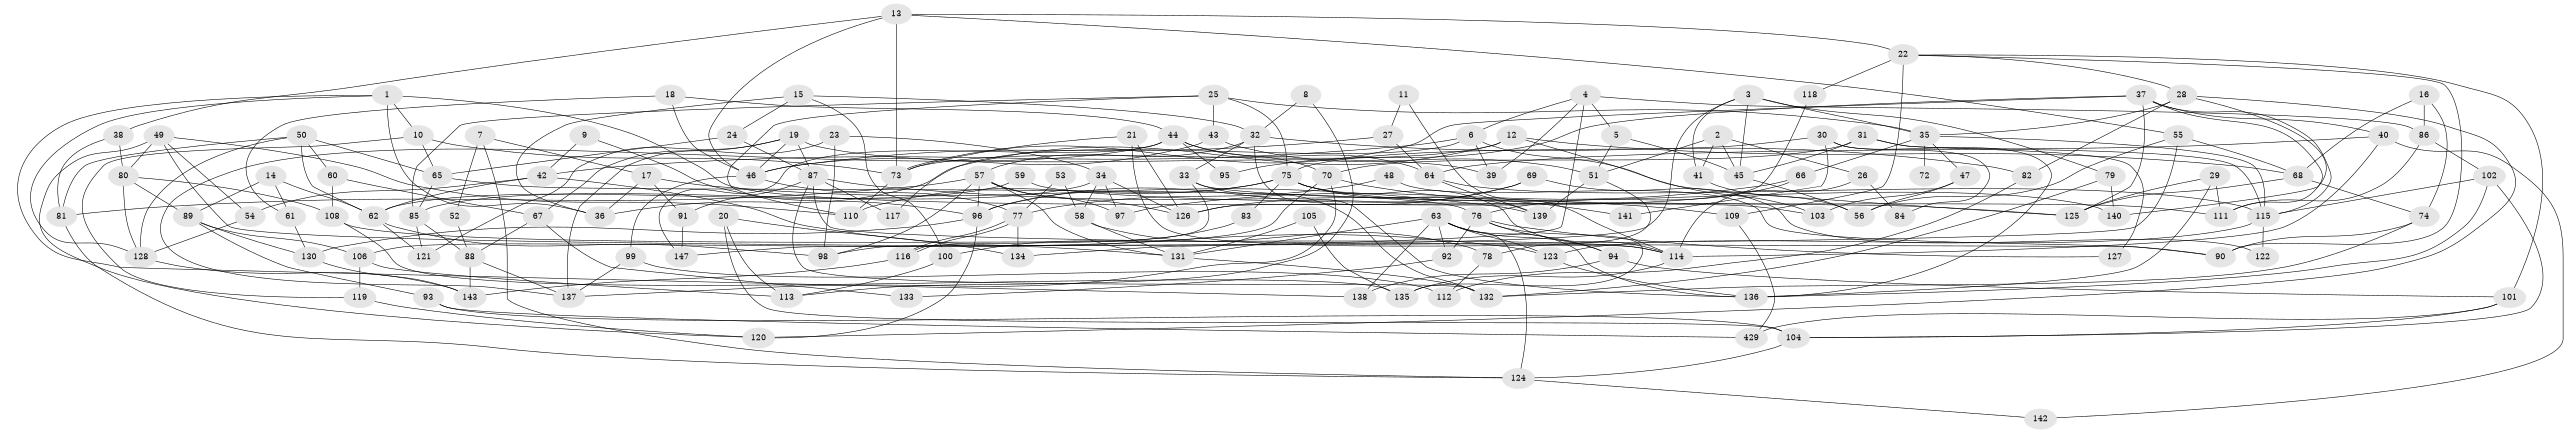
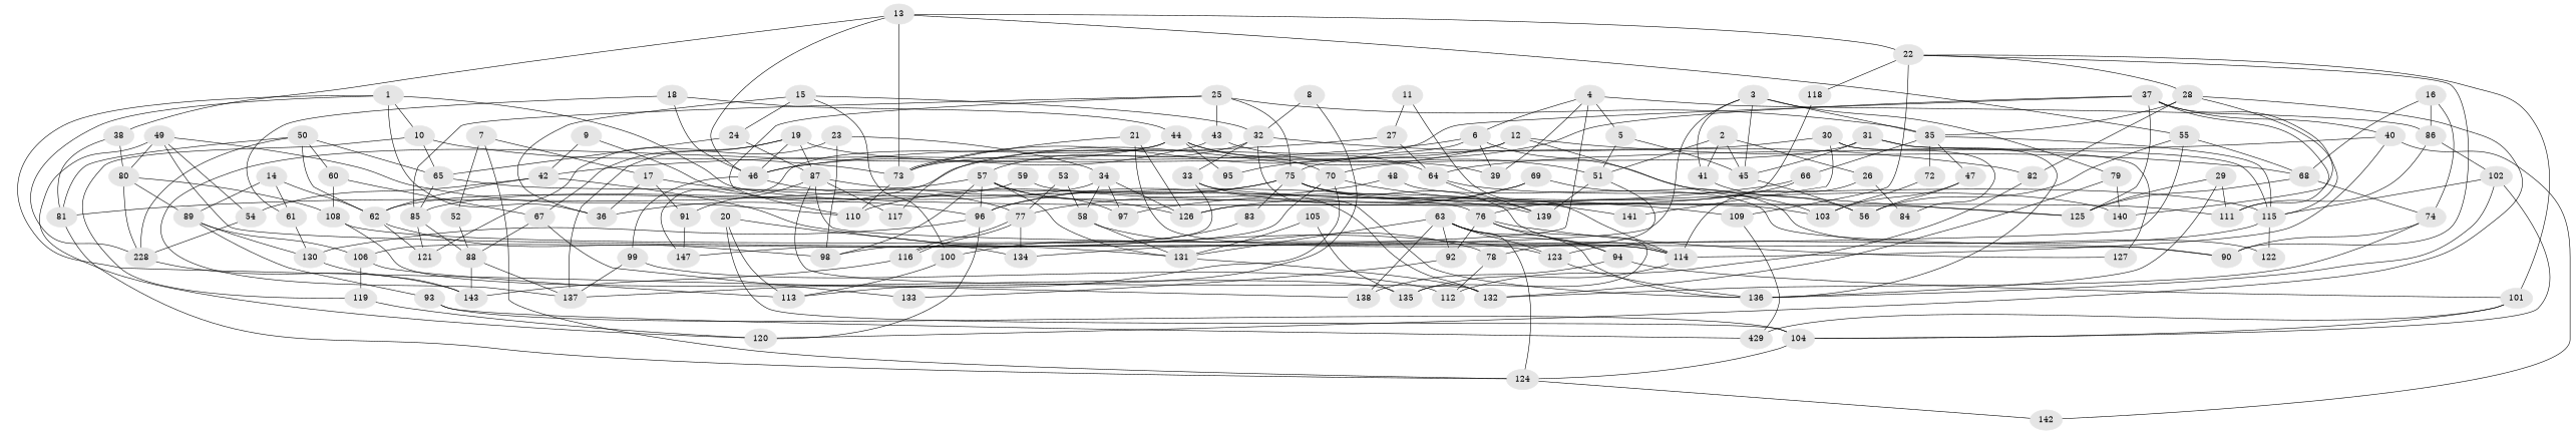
  graph {
    node [color=gray90 style=filled]
    1
    10
    36
    103
-   128
+   128 [label=228]
    138
    65
    73
    119
    143
    2
    26
    41
    45
    51
    114
    84
    56
    139
    78
    3
    35
    79
    98
    115
    47
    66
    72
    140
    132
    4
    5
    6
    39
    86
    134
    42
    117
    125
    111
    102
    62
    54
    123
    7
    17
    52
    124
    91
    88
    142
    8
    32
    113
    82
    136
    33
    57
    9
    96
    120
    130
    85
    76
    110
    11
    27
    46
    64
    135
    12
    68
    74
    13
    22
    38
    55
    28
    90
    101
    109
    118
    80
    81
    77
    99
    n87 [label=147]
    14
    61
    89
    121
    106
    93
    15
    24
    100
    87
    16
    18
    44
    137
    70
    95
    19
    67
    133
    20
    104
    21
    126
    n111 [label=429]
    23
    34
    58
    97
    25
    43
    75
    83
    112
    29
    30
    141
    31
    127
    122
    116
    131
    37
    40
    108
    48
    49
    50
    60
    53
    59
    63
    92
    94
    69
    105
    1 -- 10
    1 -- 36
    1 -- 103
    1 -- 128
    1 -- 138
    10 -- 65
    10 -- 73
    10 -- 119
    128 -- 143
    65 -- 85
    65 -- 76
    73 -- 110
    119 -- 120
    2 -- 26
    2 -- 41
    2 -- 45
    2 -- 51
    26 -- 114
    26 -- 84
    41 -- 56
    45 -- 56
    51 -- 139
    51 -- 78
    114 -- 135
    78 -- 112
    3 -- 41
    3 -- 45
    3 -- 35
    3 -- 79
    3 -- 98
    35 -- 115
    35 -- 47
    35 -- 66
    35 -- 72
    79 -- 140
    79 -- 132
    115 -- 123
    115 -- 122
    47 -- 103
    47 -- 56
    66 -- 76
    66 -- 97
+   72 -- 103
    4 -- 5
    4 -- 6
    4 -- 39
    4 -- 86
    4 -- 134
    5 -- 45
    5 -- 51
    6 -- 39
    6 -- 42
    6 -- 117
    6 -- 125
    86 -- 111
    86 -- 102
    42 -- 62
    42 -- 54
    42 -- 123
    102 -- 115
    102 -- 136
    102 -- 104
    62 -- 98
    62 -- 121
    54 -- 128
    123 -- 136
    7 -- 17
    7 -- 52
    7 -- 124
    17 -- 36
    17 -- 139
    17 -- 91
    52 -- 88
    124 -- 142
    91 -- n87
    88 -- 143
    88 -- 137
    8 -- 32
    8 -- 113
    32 -- 82
    32 -- 136
    32 -- 33
    32 -- 57
    82 -- 112
    33 -- 132
    33 -- 125
    33 -- 116
    57 -- 98
    57 -- 96
    57 -- 81
    57 -- 126
    57 -- 97
    57 -- 131
    9 -- 42
    9 -- 96
    96 -- 120
    96 -- 130
    130 -- 143
    85 -- 88
    85 -- 121
    76 -- 135
    76 -- 127
    76 -- 92
    76 -- 94
    11 -- 114
    11 -- 27
    27 -- 46
    27 -- 64
    46 -- 77
    46 -- 99
    64 -- 139
    64 -- 115
    12 -- 36
    12 -- 103
    12 -- 73
    12 -- 68
    68 -- 125
    68 -- 74
    74 -- 132
    74 -- 90
    13 -- 73
    13 -- 46
    13 -- 22
    13 -- 38
    13 -- 55
    22 -- 28
    22 -- 90
    22 -- 101
    22 -- 109
    22 -- 118
    38 -- 80
    38 -- 81
    55 -- 56
    55 -- 68
    55 -- n87
    28 -- 35
    28 -- 140
    28 -- 82
    28 -- 120
    101 -- 104
    101 -- n111
    109 -- n111
    118 -- 126
    80 -- 128
    80 -- 89
    80 -- 108
    81 -- 124
    77 -- 134
    77 -- 116
    77 -- 116
    99 -- 137
    99 -- 112
    14 -- 62
    14 -- 61
    14 -- 89
    61 -- 130
    89 -- 130
    89 -- 106
    89 -- 93
    106 -- 119
    106 -- 113
    93 -- 104
    93 -- n111
    15 -- 36
    15 -- 32
    15 -- 24
    15 -- 100
    24 -- 65
    24 -- 87
    100 -- 113
    87 -- 132
    87 -- 117
    87 -- 91
    87 -- 90
    87 -- 109
    16 -- 86
    16 -- 68
    16 -- 74
    18 -- 46
    18 -- 61
    18 -- 44
    44 -- 64
    44 -- n87
    44 -- 137
    44 -- 70
    44 -- 95
    70 -- 106
    70 -- 137
    70 -- 141
    19 -- 39
    19 -- 46
    19 -- 121
    19 -- 87
    19 -- 67
    67 -- 88
    67 -- 133
    20 -- 134
    20 -- 113
    20 -- 104
    104 -- 124
    21 -- 73
    21 -- 114
    21 -- 126
    23 -- 98
    23 -- 137
    23 -- 34
    34 -- 85
    34 -- 126
    34 -- 58
    34 -- 97
    58 -- 78
    58 -- 131
    25 -- 35
    25 -- 85
    25 -- 110
    25 -- 43
    25 -- 75
    43 -- 51
    43 -- 46
    75 -- 114
    75 -- 139
    75 -- 140
    75 -- 96
    75 -- 110
    75 -- 83
    83 -- 100
    29 -- 125
    29 -- 111
    29 -- 136
    30 -- 84
    30 -- 136
    30 -- 75
    30 -- 141
    31 -- 45
    31 -- 115
    31 -- 70
    31 -- 127
    116 -- 143
    131 -- 132
    37 -- 73
    37 -- 115
    37 -- 125
    37 -- 111
    37 -- 95
    37 -- 40
    40 -- 114
    40 -- 142
    40 -- 64
    108 -- 114
    108 -- 135
    48 -- 90
    48 -- 77
    49 -- 54
    49 -- 120
    49 -- 110
    49 -- 80
    49 -- 131
    50 -- 128
    50 -- 65
    50 -- 62
    50 -- 81
    50 -- 60
    60 -- 67
    60 -- 108
    53 -- 77
    53 -- 58
    59 -- 111
    59 -- 62
    63 -- 138
    63 -- 123
    63 -- 124
    63 -- 136
    63 -- 131
    63 -- 92
    63 -- 94
    92 -- 133
    94 -- 138
    94 -- 101
    69 -- 96
    69 -- 126
    69 -- 122
    105 -- 135
    105 -- 131
  }
